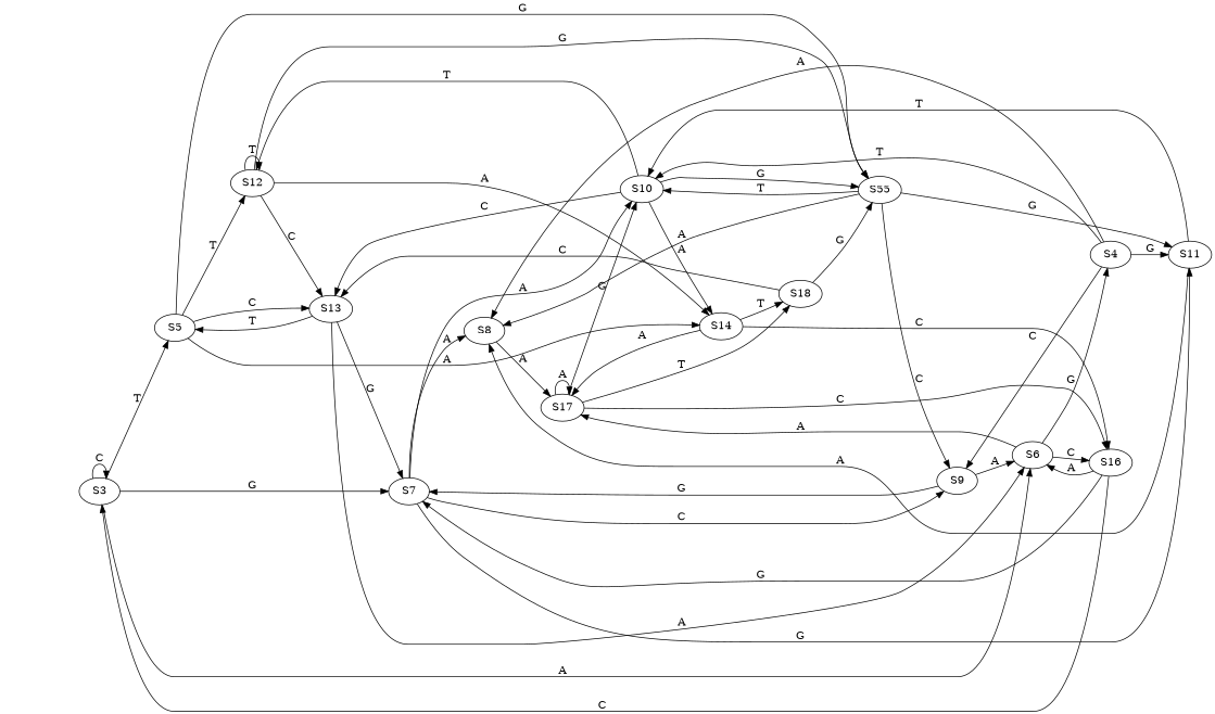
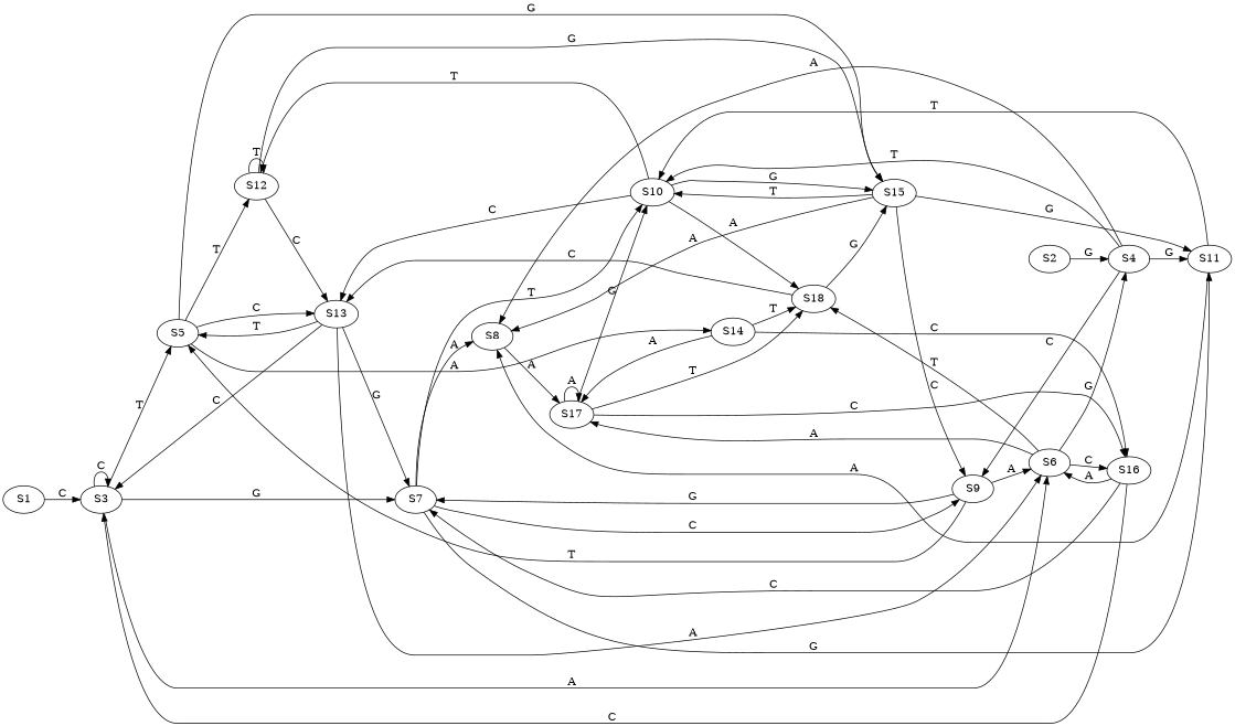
  strict digraph {
    rankdir=LR
+   S1
    S3
+   S2
    S4
    S5
    S6
    S7
    S8
    S9
    S10
    S11
    S12
    S13
    S14
-   S15 [label=S55]
+   S15
    S16
    S17
    S18
+   S1 -> S3 [label=C]
    S3 -> S3 [label=C]
    S3 -> S5 [label=T]
    S3 -> S6 [label=A]
    S3 -> S7 [label=G]
+   S2 -> S4 [label=G]
    S4 -> S8 [label=A]
    S4 -> S9 [label=C]
    S4 -> S10 [label=T]
    S4 -> S11 [label=G]
    S5 -> S12 [label=T]
    S5 -> S13 [label=C]
    S5 -> S14 [label=A]
    S5 -> S15 [label=G]
    S6 -> S4 [label=G]
    S6 -> S16 [label=C]
    S6 -> S17 [label=A]
+   S6 -> S18 [label=T]
    S7 -> S8 [label=A]
    S7 -> S9 [label=C]
-   S7 -> S10 [label=A]
+   S7 -> S10 [label=T]
    S7 -> S11 [label=G]
    S8 -> S17 [label=A]
+   S9 -> S5 [label=T]
    S9 -> S6 [label=A]
    S9 -> S7 [label=G]
    S10 -> S12 [label=T]
    S10 -> S13 [label=C]
-   S10 -> S14 [label=A]
+   S10 -> S18 [label=A]
    S10 -> S15 [label=G]
    S11 -> S8 [label=A]
    S11 -> S10 [label=T]
    S12 -> S12 [label=T]
    S12 -> S13 [label=C]
-   S12 -> S14 [label=A]
    S12 -> S15 [label=G]
+   S13 -> S3 [label=C]
    S13 -> S5 [label=T]
    S13 -> S6 [label=A]
    S13 -> S7 [label=G]
    S14 -> S16 [label=C]
    S14 -> S17 [label=A]
    S14 -> S18 [label=T]
    S15 -> S8 [label=A]
    S15 -> S9 [label=C]
    S15 -> S10 [label=T]
    S15 -> S11 [label=G]
    S16 -> S3 [label=C]
    S16 -> S6 [label=A]
-   S16 -> S7 [label=G]
+   S16 -> S7 [label=C]
    S17 -> S10 [label=G]
    S17 -> S16 [label=C]
    S17 -> S17 [label=A]
    S17 -> S18 [label=T]
    S18 -> S13 [label=C]
    S18 -> S15 [label=G]
  }
